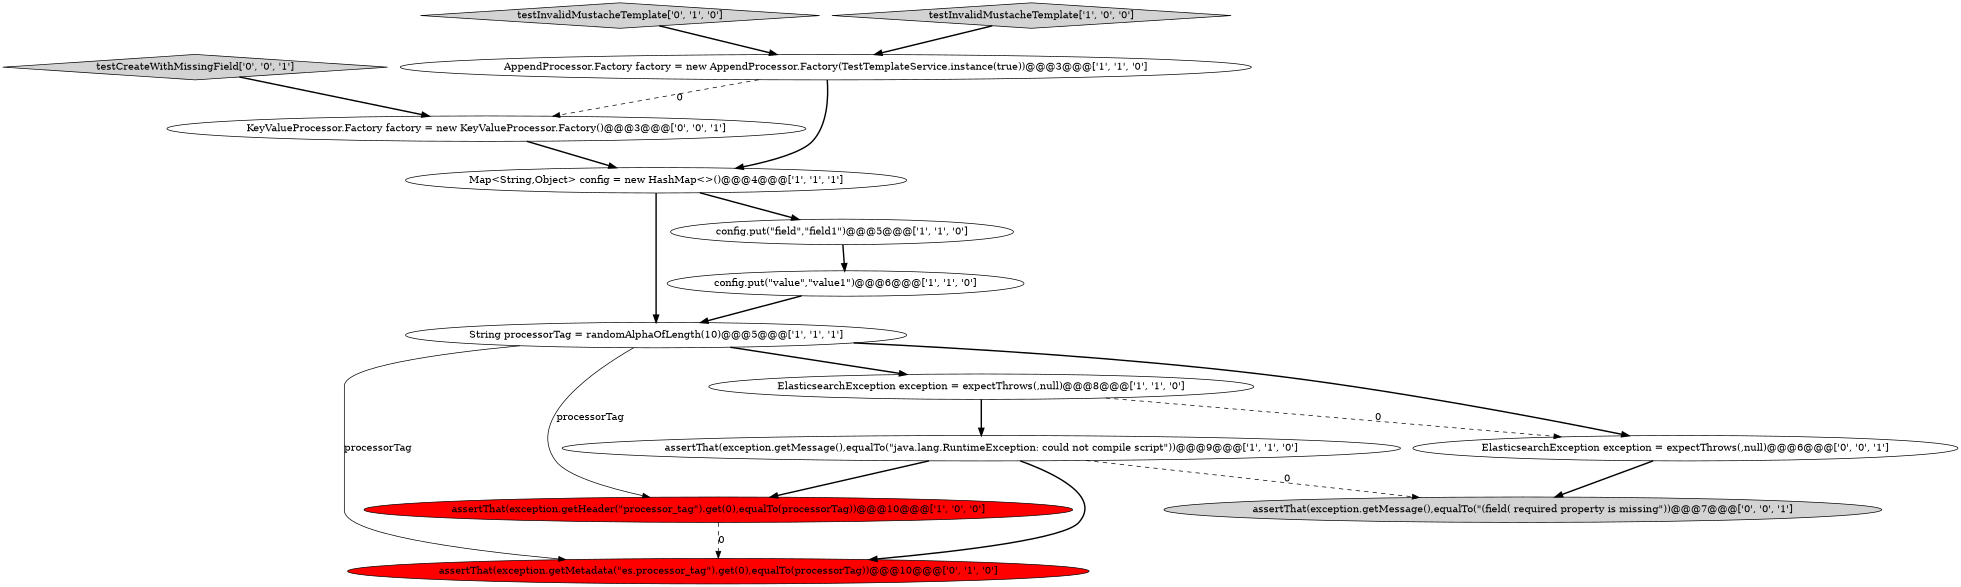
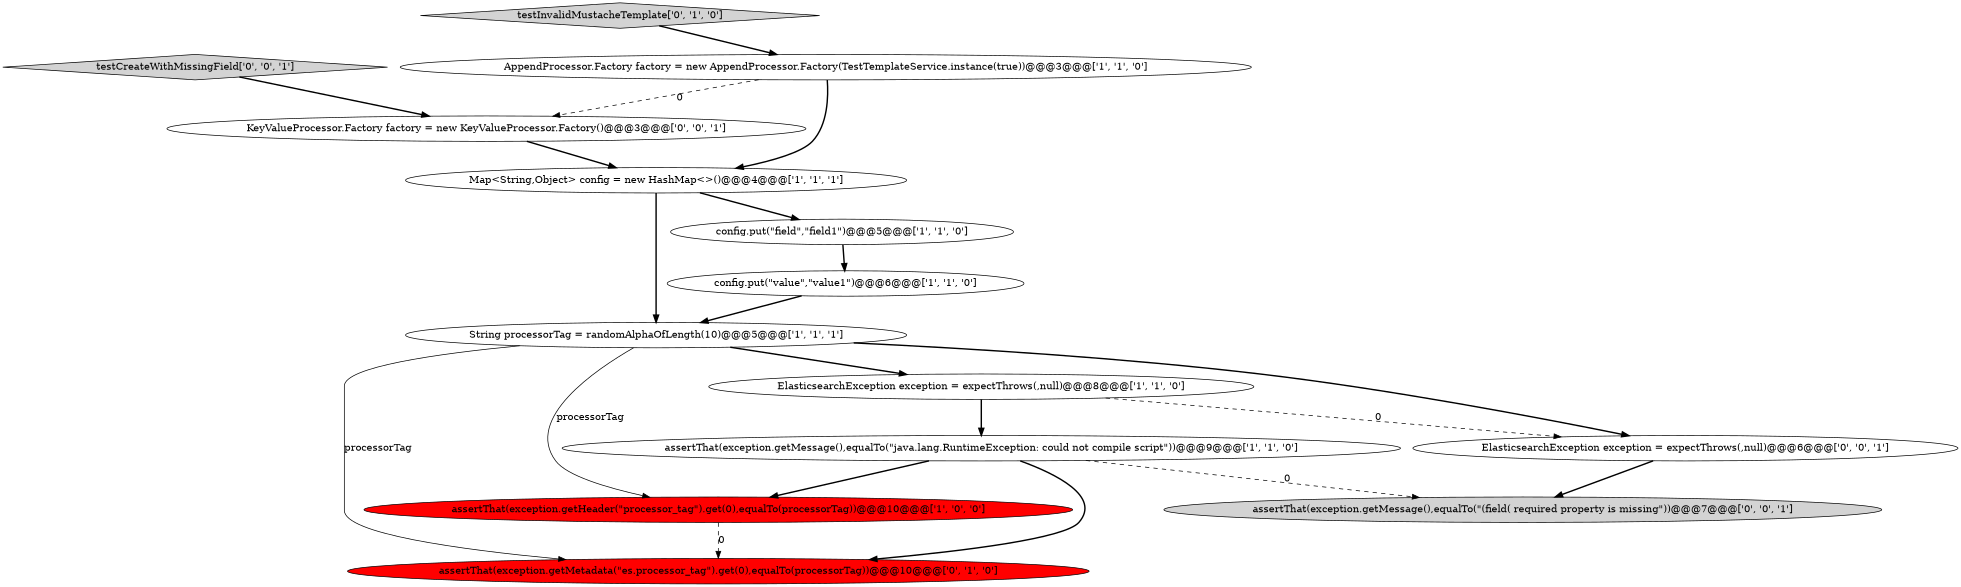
  digraph {
    node [fillcolor=white shape=ellipse style=filled]
    edge [style=bold]
    n1 [label="assertThat(exception.getMessage(),equalTo(\"java.lang.RuntimeException: could not compile script\"))@@@9@@@['1', '1', '0']"]
    n2 [fillcolor=red label="assertThat(exception.getMetadata(\"es.processor_tag\").get(0),equalTo(processorTag))@@@10@@@['0', '1', '0']"]
    n3 [fillcolor=red label="assertThat(exception.getHeader(\"processor_tag\").get(0),equalTo(processorTag))@@@10@@@['1', '0', '0']"]
    n4 [fillcolor=lightgray label="assertThat(exception.getMessage(),equalTo(\"(field( required property is missing\"))@@@7@@@['0', '0', '1']"]
    n5 [fillcolor=lightgray label="testInvalidMustacheTemplate['0', '1', '0']" shape=diamond]
    n6 [label="AppendProcessor.Factory factory = new AppendProcessor.Factory(TestTemplateService.instance(true))@@@3@@@['1', '1', '0']"]
    n7 [label="ElasticsearchException exception = expectThrows(,null)@@@8@@@['1', '1', '0']"]
    n8 [label="ElasticsearchException exception = expectThrows(,null)@@@6@@@['0', '0', '1']"]
    n9 [label="KeyValueProcessor.Factory factory = new KeyValueProcessor.Factory()@@@3@@@['0', '0', '1']"]
    n10 [label="Map<String,Object> config = new HashMap<>()@@@4@@@['1', '1', '1']"]
    n11 [label="String processorTag = randomAlphaOfLength(10)@@@5@@@['1', '1', '1']"]
    n12 [label="config.put(\"field\",\"field1\")@@@5@@@['1', '1', '0']"]
    n13 [fillcolor=lightgray label="testCreateWithMissingField['0', '0', '1']" shape=diamond]
    n14 [label="config.put(\"value\",\"value1\")@@@6@@@['1', '1', '0']"]
-   n15 [fillcolor=lightgray label="testInvalidMustacheTemplate['1', '0', '0']" shape=diamond]
    n1 -> n2
    n1 -> n3
    n1 -> n4 [label=0 style=dashed]
    n3 -> n2 [label=0 style=dashed]
    n5 -> n6
    n6 -> n9 [label=0 style=dashed]
    n6 -> n10
    n7 -> n1
    n7 -> n8 [label=0 style=dashed]
    n8 -> n4
    n9 -> n10
    n10 -> n11
    n10 -> n12
    n11 -> n2 [label=processorTag style=solid]
    n11 -> n3 [label=processorTag style=solid]
    n11 -> n7
    n11 -> n8
    n12 -> n14
    n13 -> n9
    n14 -> n11
-   n15 -> n6
  }
